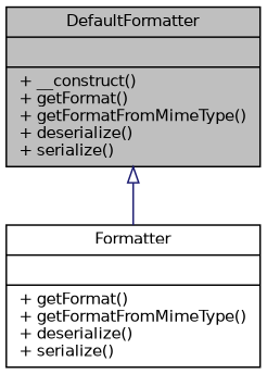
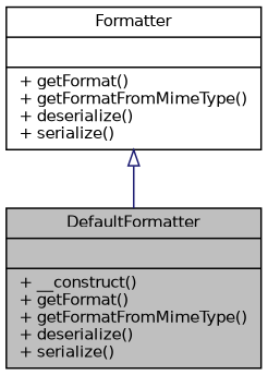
  digraph {
    node [color=black fontname=Helvetica fontsize=10 shape=record style=filled]
    n1 [fillcolor=grey75 fontcolor=black height=0.2 label="{DefaultFormatter\n||+ __construct()\l+ getFormat()\l+ getFormatFromMimeType()\l+ deserialize()\l+ serialize()\l}" width=0.4]
    n2 [fillcolor=white height=0.2 label="{Formatter\n||+ getFormat()\l+ getFormatFromMimeType()\l+ deserialize()\l+ serialize()\l}" width=0.4]
-   n1 -> n2 [arrowtail=onormal color=midnightblue dir=back fontname=Helvetica fontsize=10 labelfontname=Helvetica labelfontsize=10 style=solid]
+   n2 -> n1 [arrowtail=onormal color=midnightblue dir=back fontname=Helvetica fontsize=10 labelfontname=Helvetica labelfontsize=10 style=solid]
  }
